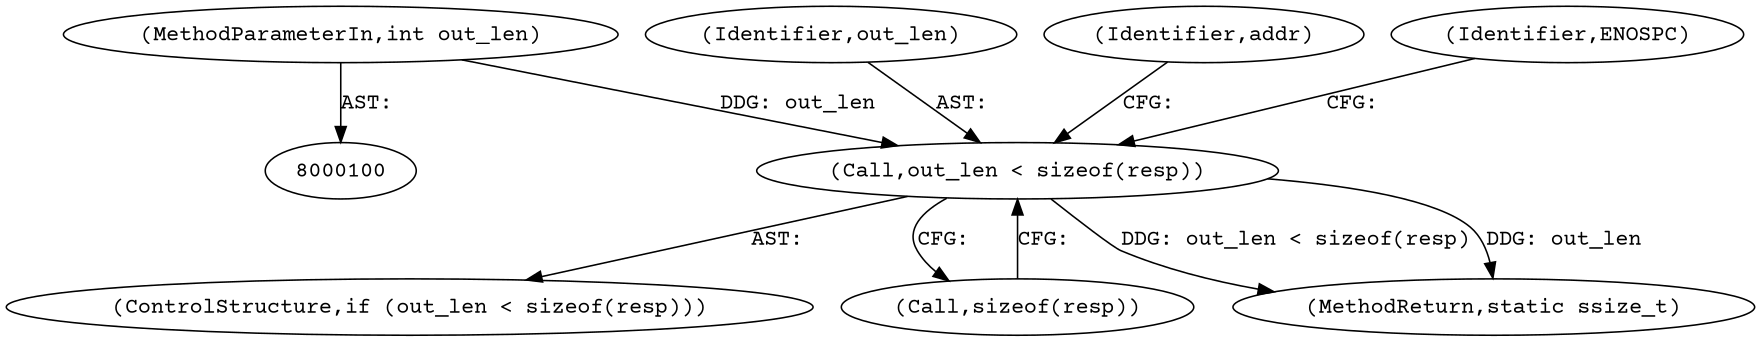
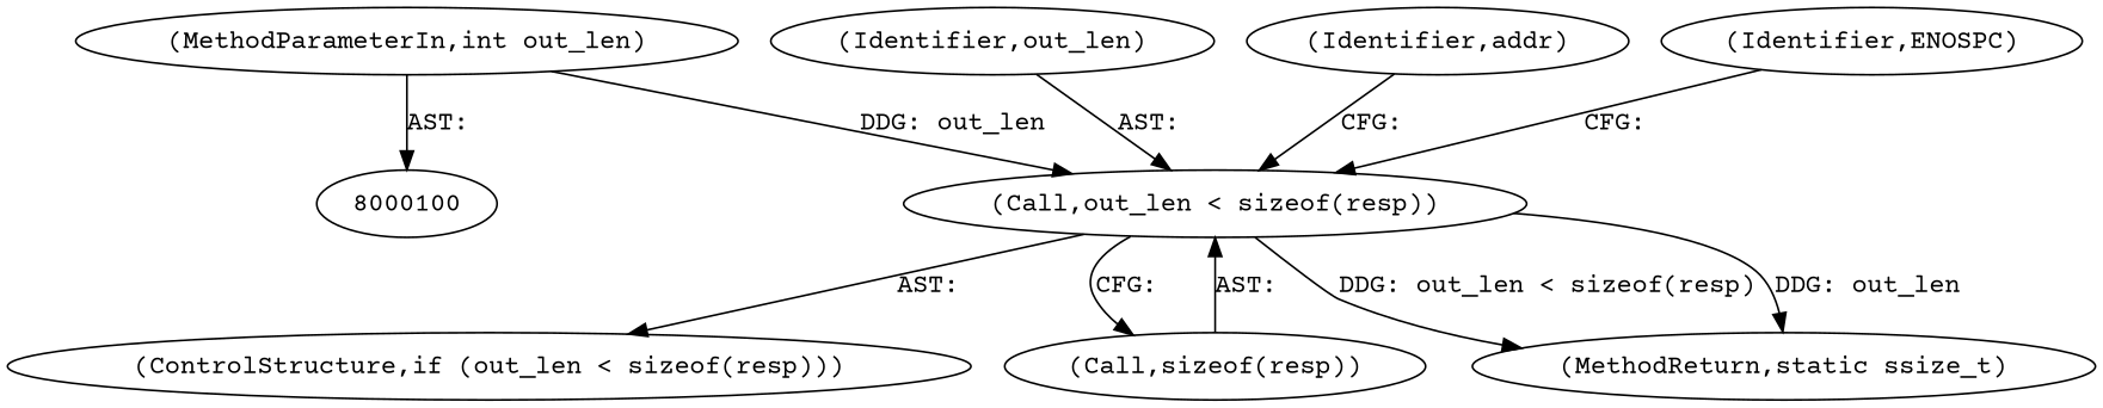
  digraph {
    fontname="Courier Prime"
    node [fontname="Courier Prime"]
    edge [fontname="Courier Prime"]
    n1 [label="(Call,out_len < sizeof(resp))"]
    n2 [label="(ControlStructure,if (out_len < sizeof(resp)))"]
    n3 [label="(Call,sizeof(resp))"]
    n4 [label="(MethodReturn,static ssize_t)"]
    n5 [label="(MethodParameterIn,int out_len)"]
    n6 [label=8000100]
    n7 [label="(Identifier,out_len)"]
    n8 [label="(Identifier,addr)"]
    n9 [label="(Identifier,ENOSPC)"]
    n1 -> n2 [label="AST: "]
    n1 -> n3 [label="CFG: "]
    n1 -> n4 [label="DDG: out_len < sizeof(resp)"]
    n1 -> n4 [label="DDG: out_len"]
-   n3 -> n1 [label="CFG: "]
+   n3 -> n1 [label="AST: "]
    n5 -> n1 [label="DDG: out_len"]
    n5 -> n6 [label="AST: "]
    n7 -> n1 [label="AST: "]
    n8 -> n1 [label="CFG: "]
    n9 -> n1 [label="CFG: "]
  }
